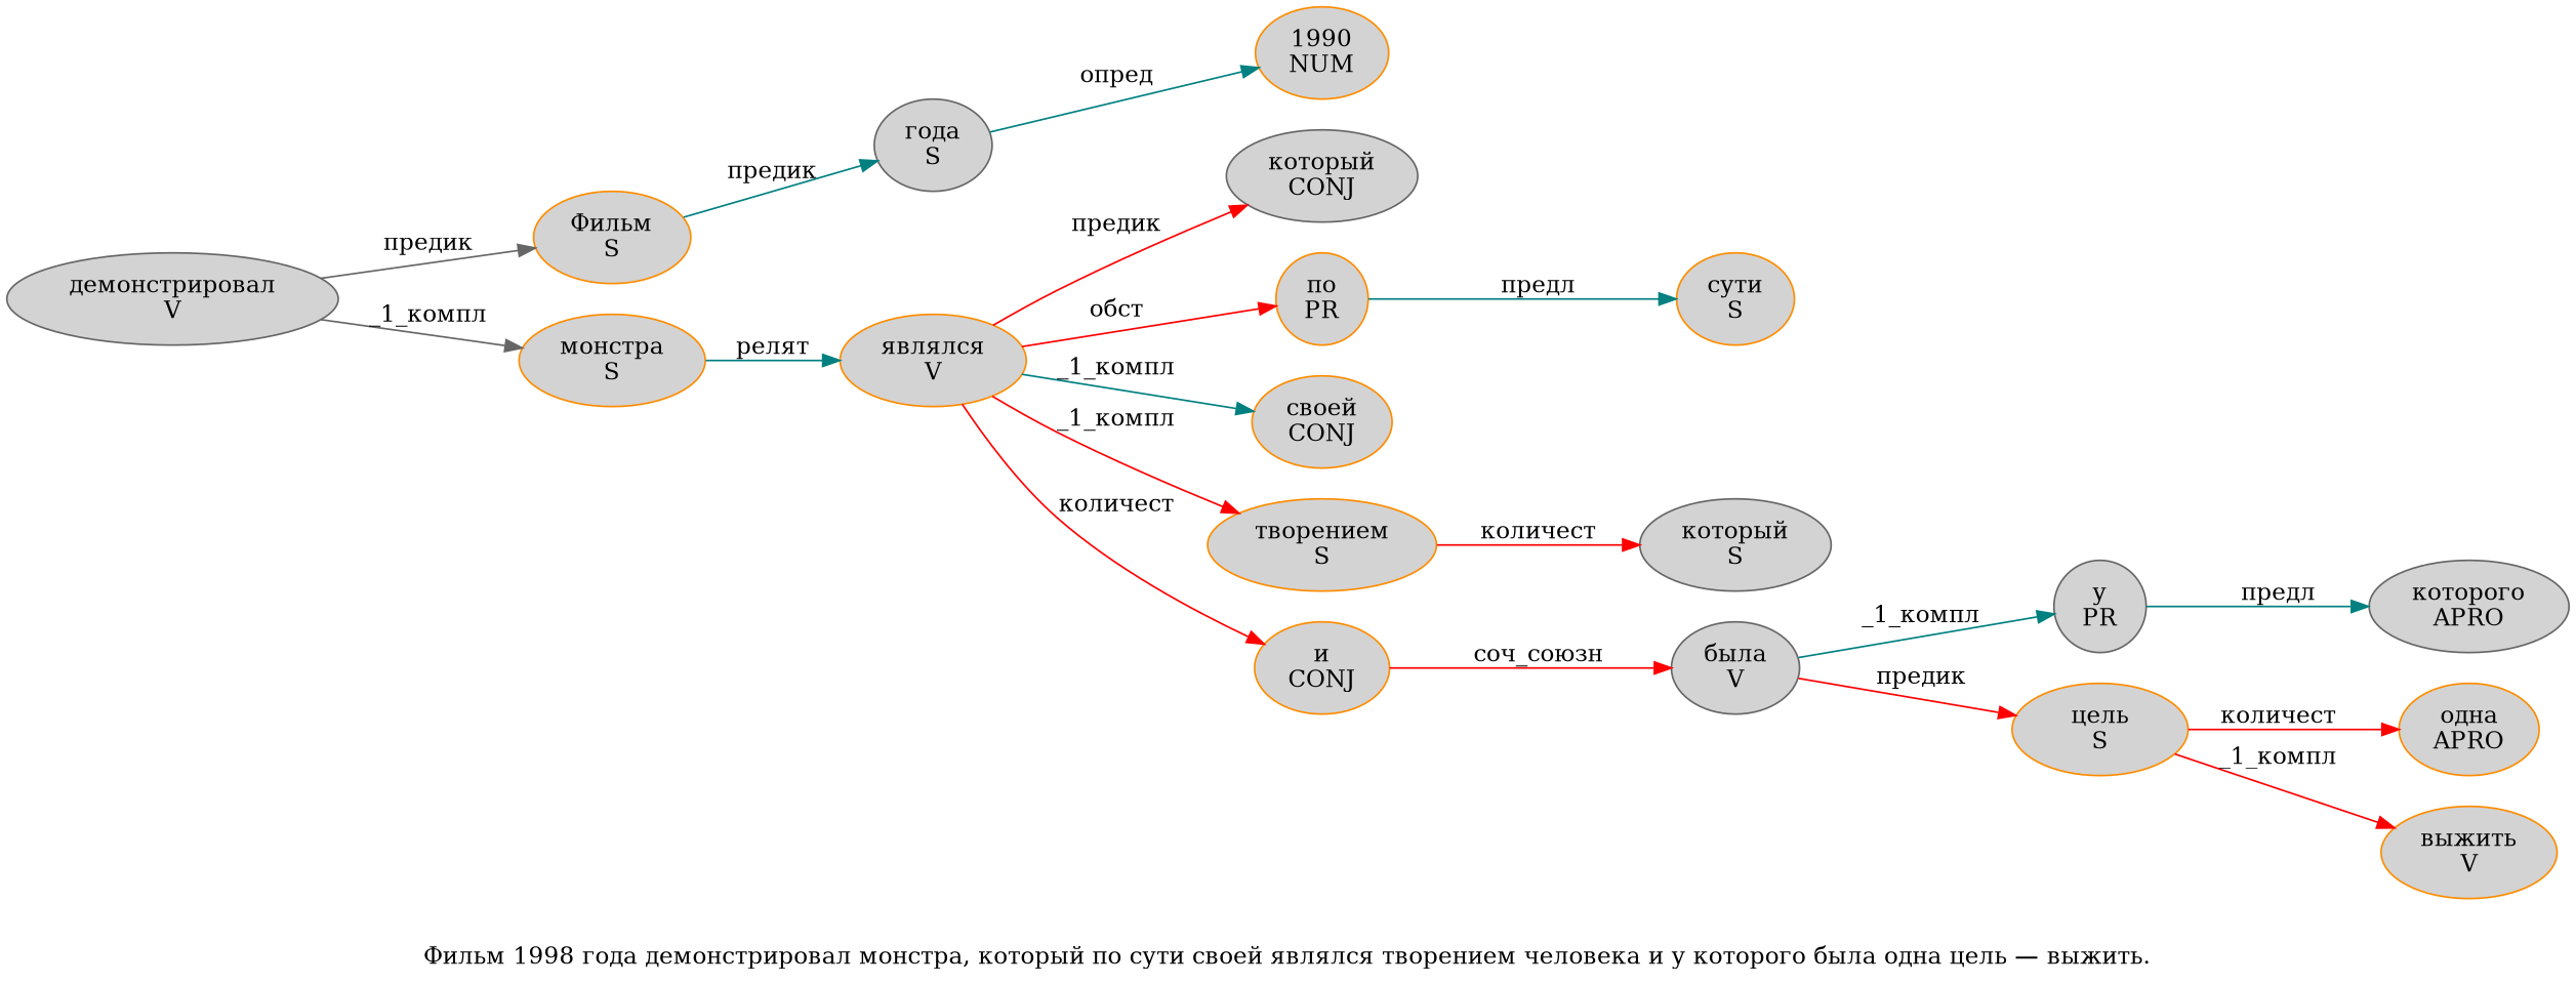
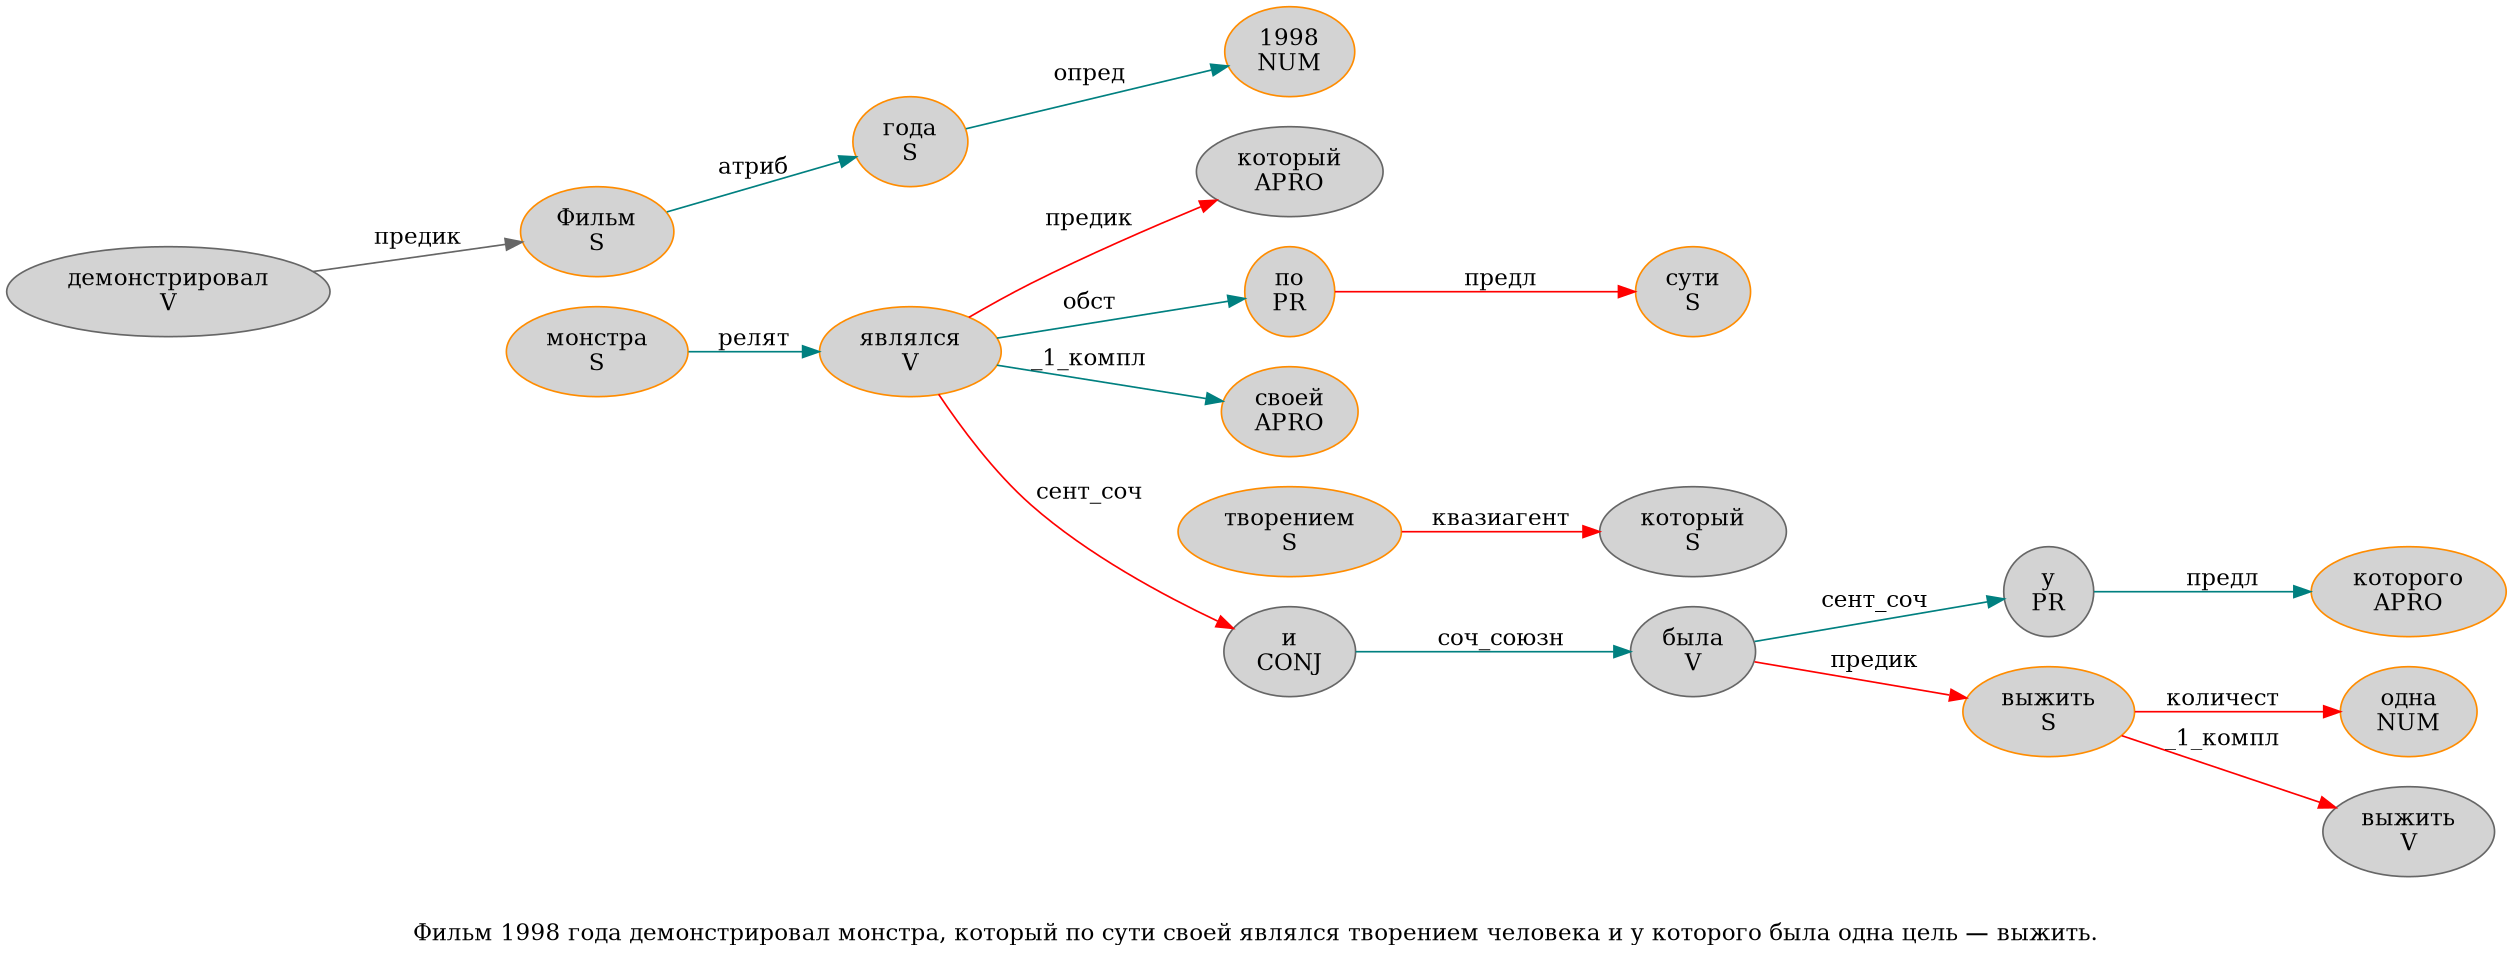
  digraph {
    label="Фильм 1998 года демонстрировал монстра, который по сути своей являлся творением человека и у которого была одна цель — выжить."
    rankdir=LR
    node [color=darkorange fillcolor=lightgray penwidth=1 shape=ellipse style=filled]
    edge [color=teal]
    n1 [label="Фильм\nS"]
-   n2 [color=gray40 label="года\nS"]
-   n3 [label="1990\nNUM"]
+   n2 [label="года\nS"]
+   n3 [label="1998\nNUM"]
    n4 [color=gray40 label="демонстрировал\nV"]
    n5 [label="монстра\nS"]
    n6 [label="являлся\nV"]
-   n7 [color=gray40 label="который\nCONJ"]
+   n7 [color=gray40 label="который\nAPRO"]
    n8 [label="по\nPR"]
-   n9 [label="своей\nCONJ"]
+   n9 [label="своей\nAPRO"]
    n10 [label="творением\nS"]
-   n11 [label="и\nCONJ"]
+   n11 [color=gray40 label="и\nCONJ"]
    n12 [label="сути\nS"]
    n13 [color=gray40 label="который\nS"]
    n14 [color=gray40 label="была\nV"]
    n15 [color=gray40 label="у\nPR"]
-   n16 [label="цель\nS"]
-   n17 [color=gray40 label="которого\nAPRO"]
-   n18 [label="одна\nAPRO"]
-   n19 [label="выжить\nV"]
-   n1 -> n2 [label="предик"]
+   n16 [label="выжить\nS"]
+   n17 [label="которого\nAPRO"]
+   n18 [label="одна\nNUM"]
+   n19 [color=gray40 label="выжить\nV"]
+   n1 -> n2 [label="атриб"]
    n2 -> n3 [label="опред"]
    n4 -> n1 [color=gray40 label="предик"]
-   n4 -> n5 [color=gray40 label="_1_компл"]
    n5 -> n6 [label="релят"]
    n6 -> n7 [color=red label="предик"]
-   n6 -> n8 [color=red label="обст"]
+   n6 -> n8 [label="обст"]
    n6 -> n9 [label="_1_компл"]
-   n6 -> n10 [color=red label="_1_компл"]
-   n6 -> n11 [color=red label="количест"]
-   n8 -> n12 [label="предл"]
-   n10 -> n13 [color=red label="количест"]
-   n11 -> n14 [color=red label="соч_союзн"]
-   n14 -> n15 [label="_1_компл"]
+   n6 -> n11 [color=red label="сент_соч"]
+   n8 -> n12 [color=red label="предл"]
+   n10 -> n13 [color=red label="квазиагент"]
+   n11 -> n14 [label="соч_союзн"]
+   n14 -> n15 [label="сент_соч"]
    n14 -> n16 [color=red label="предик"]
    n15 -> n17 [label="предл"]
    n16 -> n18 [color=red label="количест"]
    n16 -> n19 [color=red label="_1_компл"]
  }
